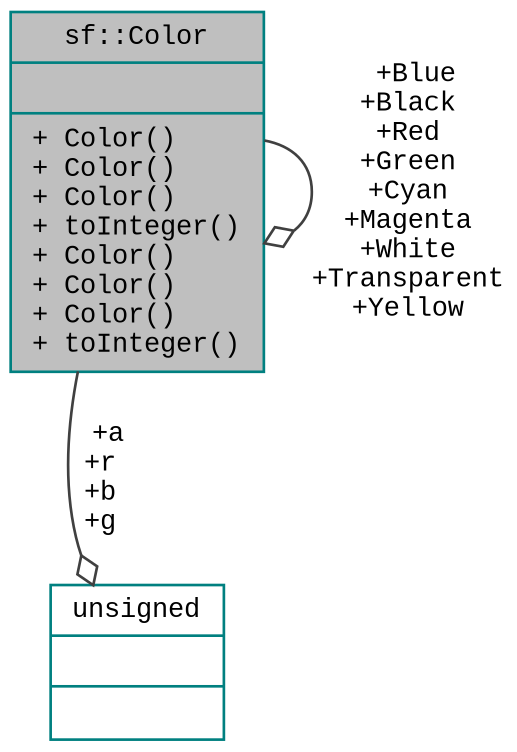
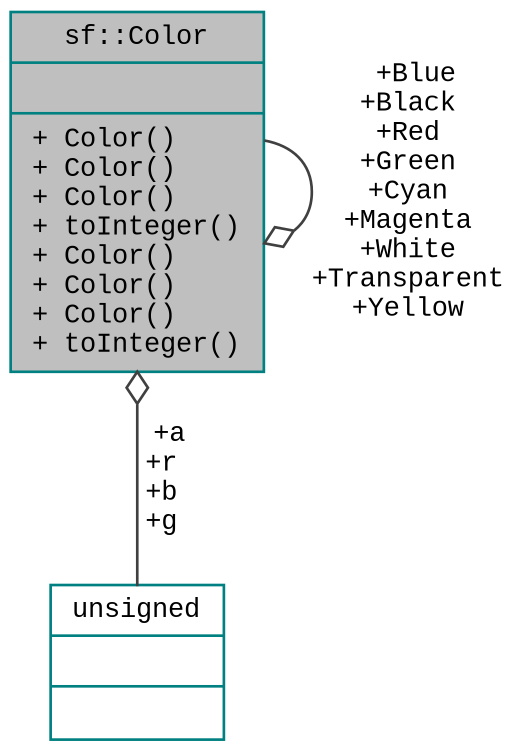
  digraph {
    fontname="Liberation Mono"
    node [color=teal fontname="Liberation Mono" fontsize=10 shape=record style=filled]
    edge [arrowhead=odiamond color=grey25 fontname="Liberation Mono" fontsize=10 labelfontname=Helvetica labelfontsize=10 style=solid]
    n1 [fillcolor=grey75 fontcolor=black height=0.2 label="{sf::Color\n||+ Color()\l+ Color()\l+ Color()\l+ toInteger()\l+ Color()\l+ Color()\l+ Color()\l+ toInteger()\l}" width=0.4]
    n2 [fillcolor=white height=0.2 label="{unsigned\n||}" width=0.4]
    n1 -> n1 [label=" +Blue\n+Black\n+Red\n+Green\n+Cyan\n+Magenta\n+White\n+Transparent\n+Yellow"]
-   n1 -> n2 [label=" +a\n+r\n+b\n+g"]
+   n2 -> n1 [label=" +a\n+r\n+b\n+g"]
  }
